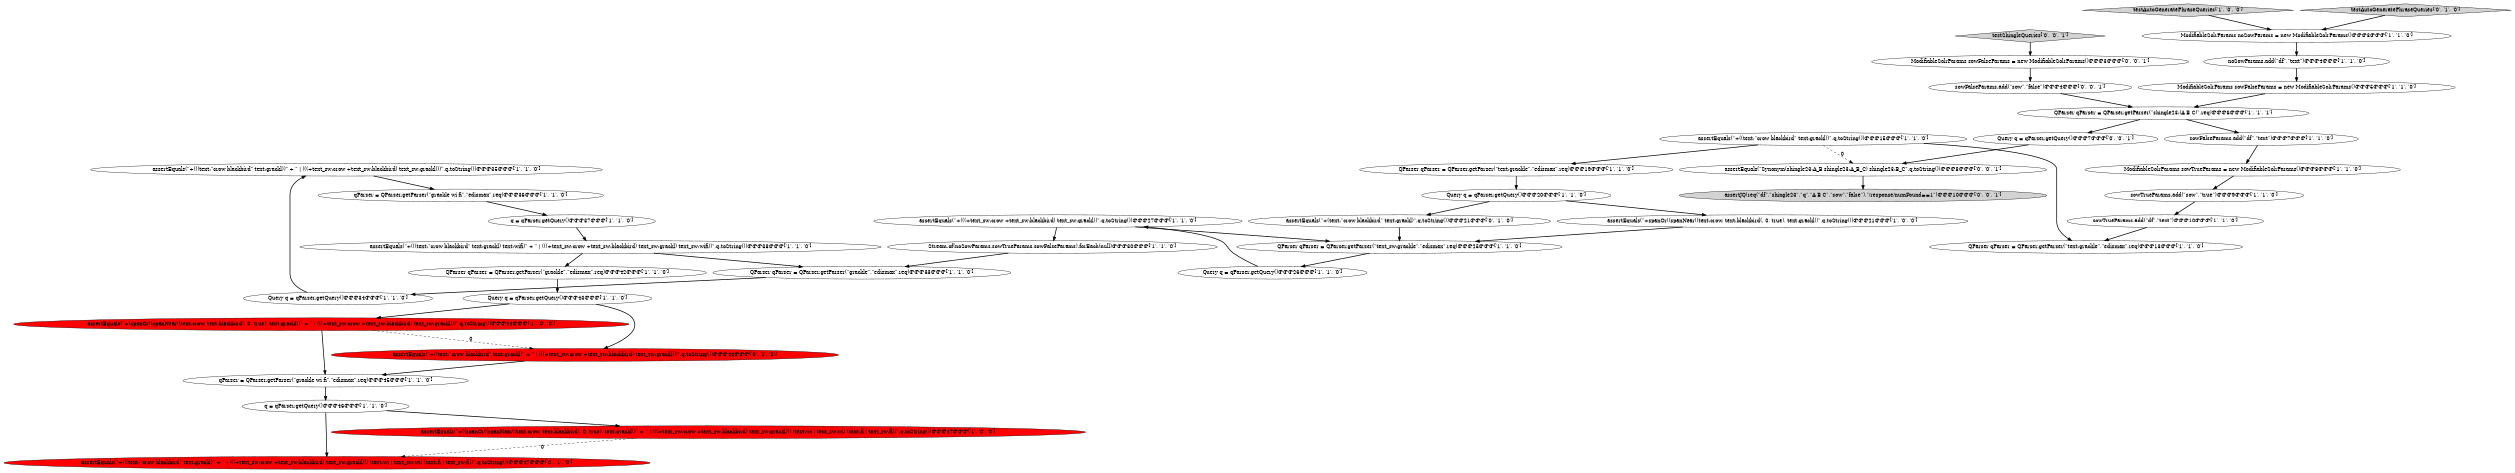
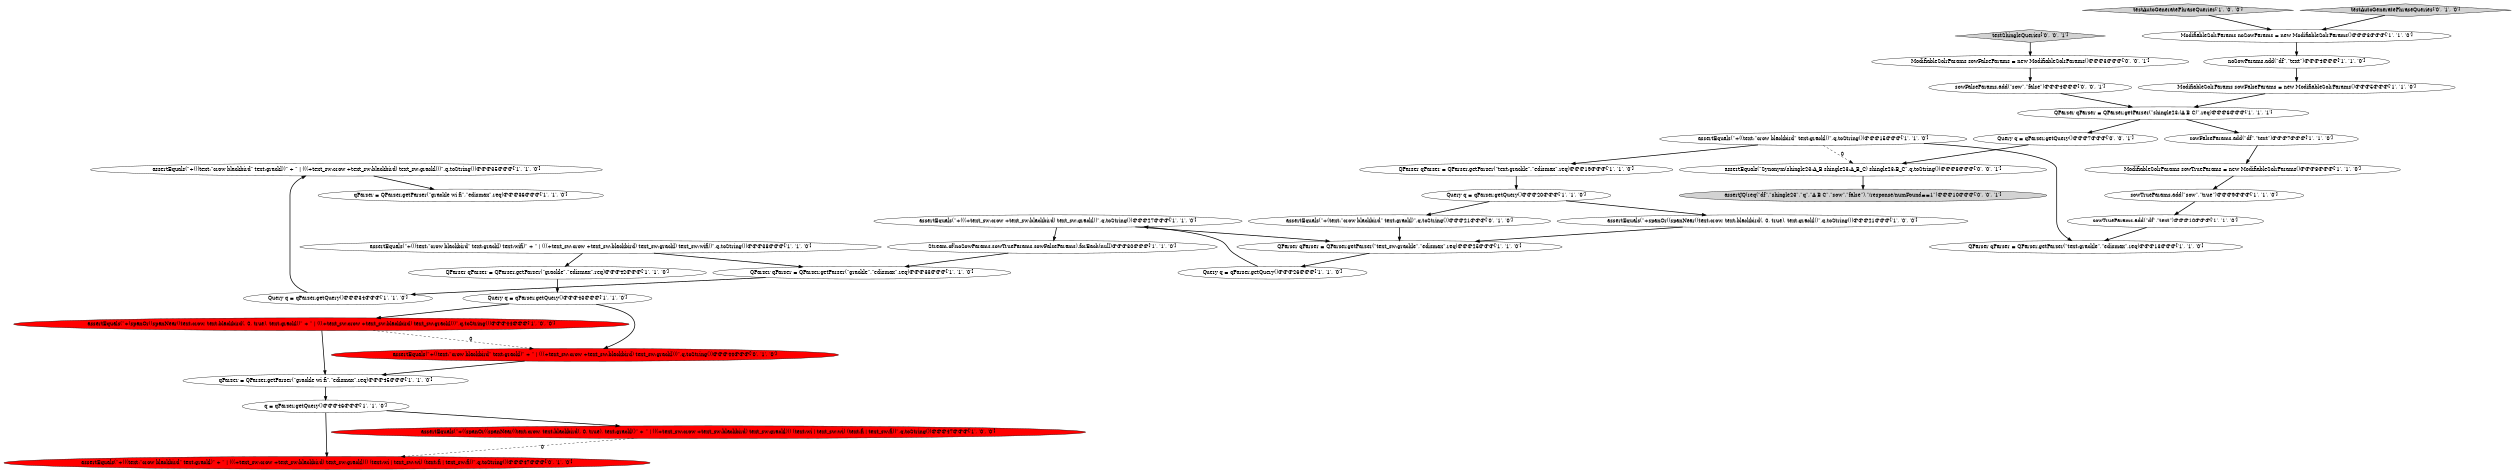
  digraph {
    node [fillcolor=white shape=ellipse style=filled]
    edge [style=bold]
    n1 [label="assertEquals(\"+(((text:\"crow blackbird\" text:grackl))\" + \" | (((+text_sw:crow +text_sw:blackbird) text_sw:grackl)))\",q.toString())@@@35@@@['1', '1', '0']"]
    n2 [label="qParser = QParser.getParser(\"grackle wi fi\",\"edismax\",req)@@@36@@@['1', '1', '0']"]
-   n3 [label="q = qParser.getQuery()@@@37@@@['1', '1', '0']"]
    n4 [label="ModifiableSolrParams sowTrueParams = new ModifiableSolrParams()@@@8@@@['1', '1', '0']"]
    n5 [label="sowTrueParams.add(\"sow\",\"true\")@@@9@@@['1', '1', '0']"]
    n6 [label="sowTrueParams.add(\"df\",\"text\")@@@10@@@['1', '1', '0']"]
    n7 [label="QParser qParser = QParser.getParser(\"text_sw:grackle\",\"edismax\",req)@@@25@@@['1', '1', '0']"]
    n8 [label="Query q = qParser.getQuery()@@@26@@@['1', '1', '0']"]
    n9 [label="assertEquals(\"+(((+text_sw:crow +text_sw:blackbird) text_sw:grackl))\",q.toString())@@@27@@@['1', '1', '0']"]
    n10 [fillcolor=lightgray label="testAutoGeneratePhraseQueries['1', '0', '0']" shape=diamond]
    n11 [label="ModifiableSolrParams noSowParams = new ModifiableSolrParams()@@@3@@@['1', '1', '0']"]
    n12 [label="noSowParams.add(\"df\",\"text\")@@@4@@@['1', '1', '0']"]
    n13 [label="QParser qParser = QParser.getParser(\"text:grackle\",\"edismax\",req)@@@19@@@['1', '1', '0']"]
    n14 [label="Query q = qParser.getQuery()@@@20@@@['1', '1', '0']"]
    n15 [label="assertEquals(\"+(text:\"crow blackbird\" text:grackl)\",q.toString())@@@21@@@['0', '1', '0']"]
    n16 [label="assertEquals(\"+spanOr((spanNear((text:crow, text:blackbird(, 0, true), text:grackl()\",q.toString())@@@21@@@['1', '0', '0']"]
    n17 [label="Stream.of(noSowParams,sowTrueParams,sowFalseParams).forEach(null)@@@30@@@['1', '1', '0']"]
    n18 [fillcolor=red label="assertEquals(\"+(((text:\"crow blackbird\" text:grackl)\" + \" | (((+text_sw:crow +text_sw:blackbird) text_sw:grackl))) (text:wi | text_sw:wi) (text:fi | text_sw:fi))\",q.toString())@@@47@@@['0', '1', '0']"]
    n19 [label="QParser qParser = QParser.getParser(\"shingle23:(A B C)\",req)@@@6@@@['1', '1', '1']"]
    n20 [label="Query q = qParser.getQuery()@@@7@@@['0', '0', '1']"]
    n21 [label="sowFalseParams.add(\"df\",\"text\")@@@7@@@['1', '1', '0']"]
    n22 [label="assertEquals(\"Synonym(shingle23:A_B shingle23:A_B_C) shingle23:B_C\",q.toString())@@@8@@@['0', '0', '1']"]
    n23 [label="ModifiableSolrParams sowFalseParams = new ModifiableSolrParams()@@@3@@@['0', '0', '1']"]
    n24 [label="sowFalseParams.add(\"sow\",\"false\")@@@4@@@['0', '0', '1']"]
    n25 [label="QParser qParser = QParser.getParser(\"grackle\",\"edismax\",req)@@@33@@@['1', '1', '0']"]
    n26 [label="QParser qParser = QParser.getParser(\"grackle\",\"edismax\",req)@@@42@@@['1', '1', '0']"]
    n27 [label="Query q = qParser.getQuery()@@@43@@@['1', '1', '0']"]
    n28 [fillcolor=red label="assertEquals(\"+(spanOr((spanNear((text:crow, text:blackbird(, 0, true), text:grackl()\" + \" | (((+text_sw:crow +text_sw:blackbird) text_sw:grackl)))\",q.toString())@@@44@@@['1', '0', '0']"]
    n29 [fillcolor=red label="assertEquals(\"+((text:\"crow blackbird\" text:grackl)\" + \" | (((+text_sw:crow +text_sw:blackbird) text_sw:grackl)))\",q.toString())@@@44@@@['0', '1', '0']"]
    n30 [label="qParser = QParser.getParser(\"grackle wi fi\",\"edismax\",req)@@@45@@@['1', '1', '0']"]
    n31 [label="q = qParser.getQuery()@@@46@@@['1', '1', '0']"]
    n32 [label="Query q = qParser.getQuery()@@@34@@@['1', '1', '0']"]
    n33 [fillcolor=lightgray label="assertJQ(req(\"df\",\"shingle23\",\"q\",\"A B C\",\"sow\",\"false\"),\"/response/numFound==1\")@@@10@@@['0', '0', '1']"]
    n34 [label="assertEquals(\"+((text:\"crow blackbird\" text:grackl))\",q.toString())@@@15@@@['1', '1', '0']"]
    n35 [label="QParser qParser = QParser.getParser(\"text:grackle\",\"edismax\",req)@@@13@@@['1', '1', '0']"]
    n36 [fillcolor=red label="assertEquals(\"+((spanOr((spanNear((text:crow, text:blackbird(, 0, true), text:grackl()\" + \" | (((+text_sw:crow +text_sw:blackbird) text_sw:grackl))) (text:wi | text_sw:wi) (text:fi | text_sw:fi))\",q.toString())@@@47@@@['1', '0', '0']"]
    n37 [label="ModifiableSolrParams sowFalseParams = new ModifiableSolrParams()@@@5@@@['1', '1', '0']"]
    n38 [label="assertEquals(\"+(((text:\"crow blackbird\" text:grackl) text:wifi)\" + \" | (((+text_sw:crow +text_sw:blackbird) text_sw:grackl) text_sw:wifi))\",q.toString())@@@38@@@['1', '1', '0']"]
    n39 [fillcolor=lightgray label="testAutoGeneratePhraseQueries['0', '1', '0']" shape=diamond]
    n40 [fillcolor=lightgray label="testShingleQueries['0', '0', '1']" shape=diamond]
    n1 -> n2
-   n2 -> n3
-   n3 -> n38
    n4 -> n5
    n5 -> n6
    n6 -> n35
    n7 -> n8
    n8 -> n9
    n9 -> n7
    n9 -> n17
    n10 -> n11
    n11 -> n12
    n12 -> n37
    n13 -> n14
    n14 -> n15
    n14 -> n16
    n15 -> n7
    n16 -> n7
    n17 -> n25
    n19 -> n20
    n19 -> n21
    n20 -> n22
    n21 -> n4
    n22 -> n33
    n23 -> n24
    n24 -> n19
    n25 -> n32
    n26 -> n27
    n27 -> n28
    n27 -> n29
    n28 -> n29 [label=0 style=dashed]
    n28 -> n30
    n29 -> n30
    n30 -> n31
    n31 -> n18
    n31 -> n36
    n32 -> n1
    n34 -> n13
    n34 -> n22 [label=0 style=dashed]
    n34 -> n35
    n36 -> n18 [label=0 style=dashed]
    n37 -> n19
    n38 -> n25
    n38 -> n26
    n39 -> n11
    n40 -> n23
  }
